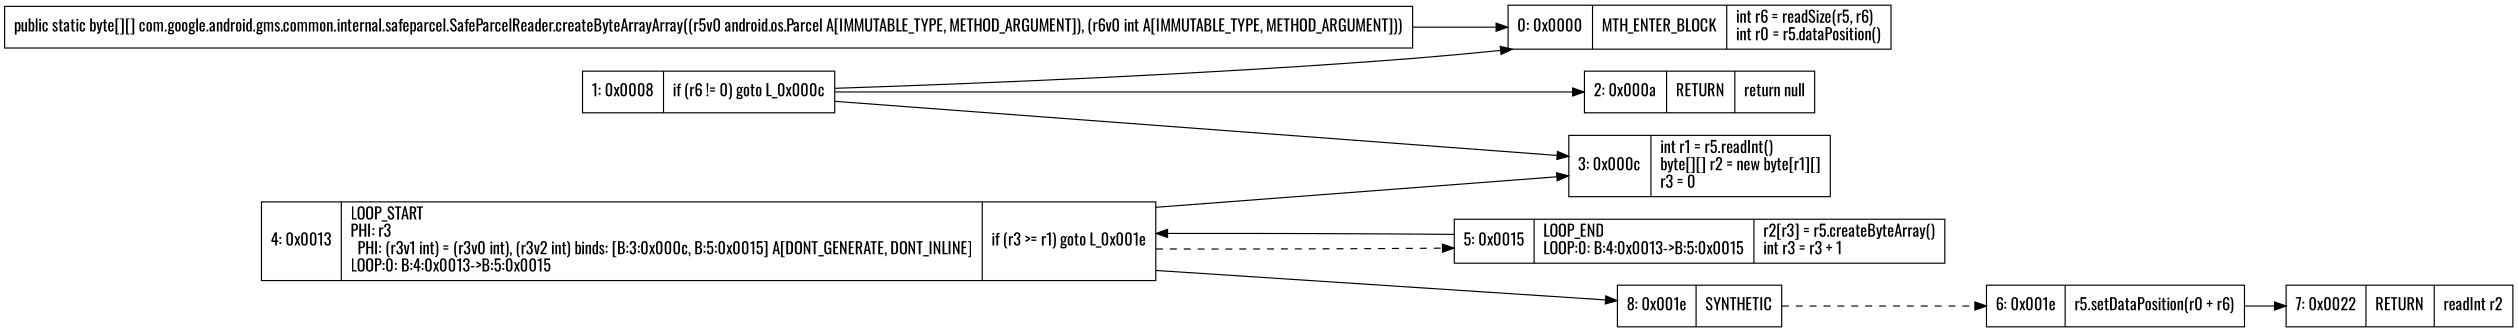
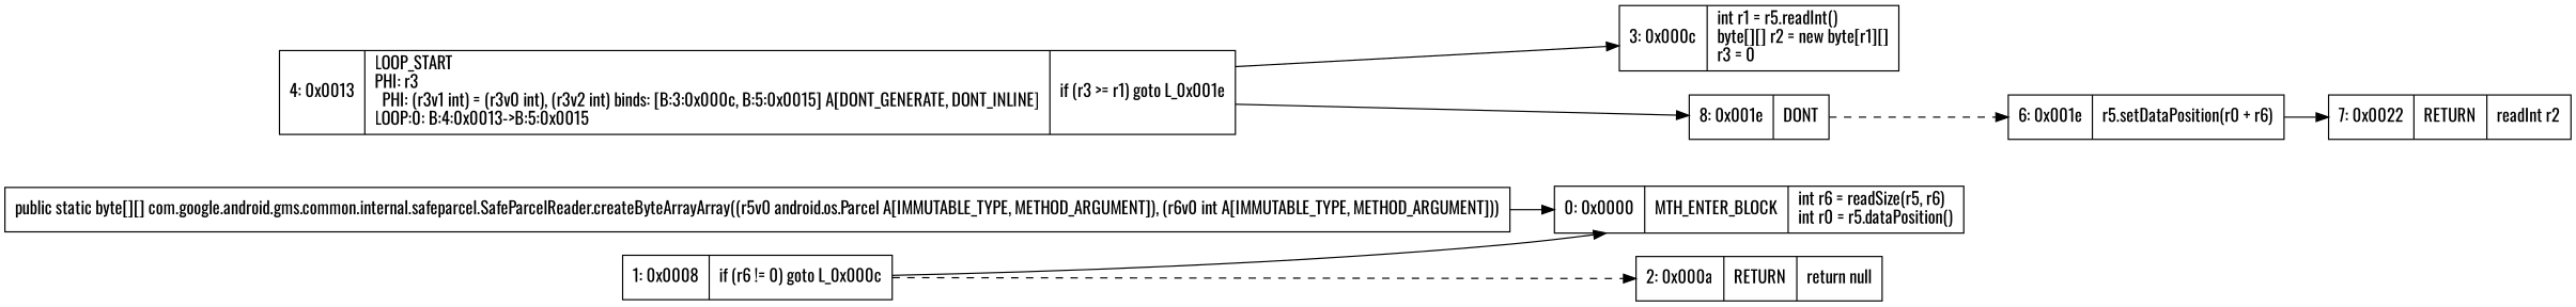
  digraph {
    fontname=Oswald
    rankdir=LR
    node [fontname=Oswald shape=record]
    edge [fontname=Oswald]
    n1 [label="{0\:\ 0x0000|MTH_ENTER_BLOCK\l|int r6 = readSize(r5, r6)\lint r0 = r5.dataPosition()\l}"]
    n2 [label="{1\:\ 0x0008|if (r6 != 0) goto L_0x000c\l}"]
    n3 [label="{2\:\ 0x000a|RETURN\l|return null\l}"]
    n4 [label="{3\:\ 0x000c|int r1 = r5.readInt()\lbyte[][] r2 = new byte[r1][]\lr3 = 0\l}"]
    n5 [label="{4\:\ 0x0013|LOOP_START\lPHI: r3 \l  PHI: (r3v1 int) = (r3v0 int), (r3v2 int) binds: [B:3:0x000c, B:5:0x0015] A[DONT_GENERATE, DONT_INLINE]\lLOOP:0: B:4:0x0013\-\>B:5:0x0015\l|if (r3 \>= r1) goto L_0x001e\l}"]
-   n6 [label="{5\:\ 0x0015|LOOP_END\lLOOP:0: B:4:0x0013\-\>B:5:0x0015\l|r2[r3] = r5.createByteArray()\lint r3 = r3 + 1\l}"]
-   n7 [label="{8\:\ 0x001e|SYNTHETIC\l}"]
+   n7 [label="{8\:\ 0x001e|DONT\l}"]
    n8 [label="{6\:\ 0x001e|r5.setDataPosition(r0 + r6)\l}"]
    n9 [label="{7\:\ 0x0022|RETURN\l|readInt r2\l}"]
    n10 [label="{public static byte[][] com.google.android.gms.common.internal.safeparcel.SafeParcelReader.createByteArrayArray((r5v0 android.os.Parcel A[IMMUTABLE_TYPE, METHOD_ARGUMENT]), (r6v0 int A[IMMUTABLE_TYPE, METHOD_ARGUMENT])) }"]
    n2 -> n1
-   n2 -> n3 [style=solid]
-   n2 -> n4
+   n2 -> n3 [style=dashed]
    n5 -> n4
-   n5 -> n6 [style=dashed]
    n5 -> n7
-   n6 -> n5
    n7 -> n8 [style=dashed]
    n8 -> n9
    n10 -> n1
  }
